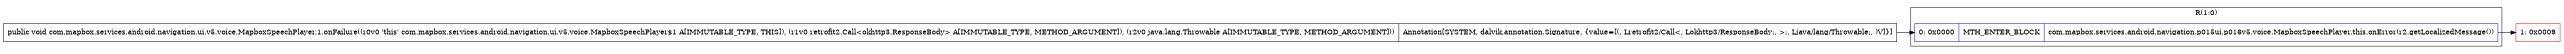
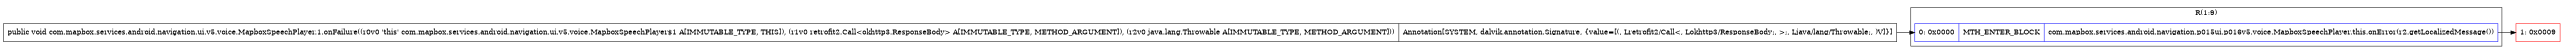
  digraph {
    rankdir=LR
    node [shape=record]
    n1 [color=blue label="{0\:\ 0x0000|MTH_ENTER_BLOCK\l|com.mapbox.services.android.navigation.p015ui.p016v5.voice.MapboxSpeechPlayer.this.onError(r2.getLocalizedMessage())\l}"]
    n2 [color=red label="{1\:\ 0x0009}"]
    n3 [label="{public void com.mapbox.services.android.navigation.ui.v5.voice.MapboxSpeechPlayer.1.onFailure((r0v0 'this' com.mapbox.services.android.navigation.ui.v5.voice.MapboxSpeechPlayer$1 A[IMMUTABLE_TYPE, THIS]), (r1v0 retrofit2.Call\<okhttp3.ResponseBody\> A[IMMUTABLE_TYPE, METHOD_ARGUMENT]), (r2v0 java.lang.Throwable A[IMMUTABLE_TYPE, METHOD_ARGUMENT]))  | Annotation[SYSTEM, dalvik.annotation.Signature, \{value=[(, Lretrofit2\/Call\<, Lokhttp3\/ResponseBody;, \>;, Ljava\/lang\/Throwable;, )V]\}]\l}"]
    subgraph cluster_1 {
-     label="R(1:0)"
+     label="R(1:9)"
      n1
    }
    n1 -> n2
    n3 -> n1
  }
